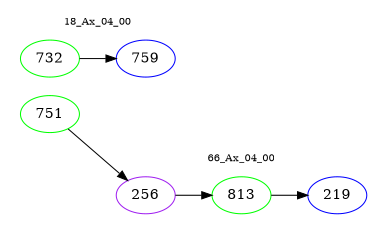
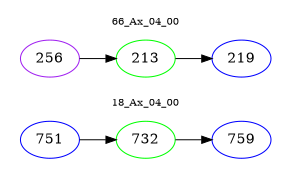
  digraph {
    rankdir=LR
    node [color=blue]
    edge [color=black]
-   n1 [color=green label=751]
+   n1 [label=751]
    n2 [color=green label=732]
    n3 [label=759]
    n4 [color=purple label=256]
-   n5 [color=green label=813]
+   n5 [color=green label=213]
    n6 [label=219]
    subgraph cluster_1 {
      color=white
      fontsize=10
      label="18_Ax_04_00"
      n1
      n2
      n3
    }
    subgraph cluster_2 {
      color=white
      fontsize=10
      label="66_Ax_04_00"
      n4
      n5
      n6
    }
-   n1 -> n4
+   n1 -> n2
    n2 -> n3
    n4 -> n5
    n5 -> n6
  }
